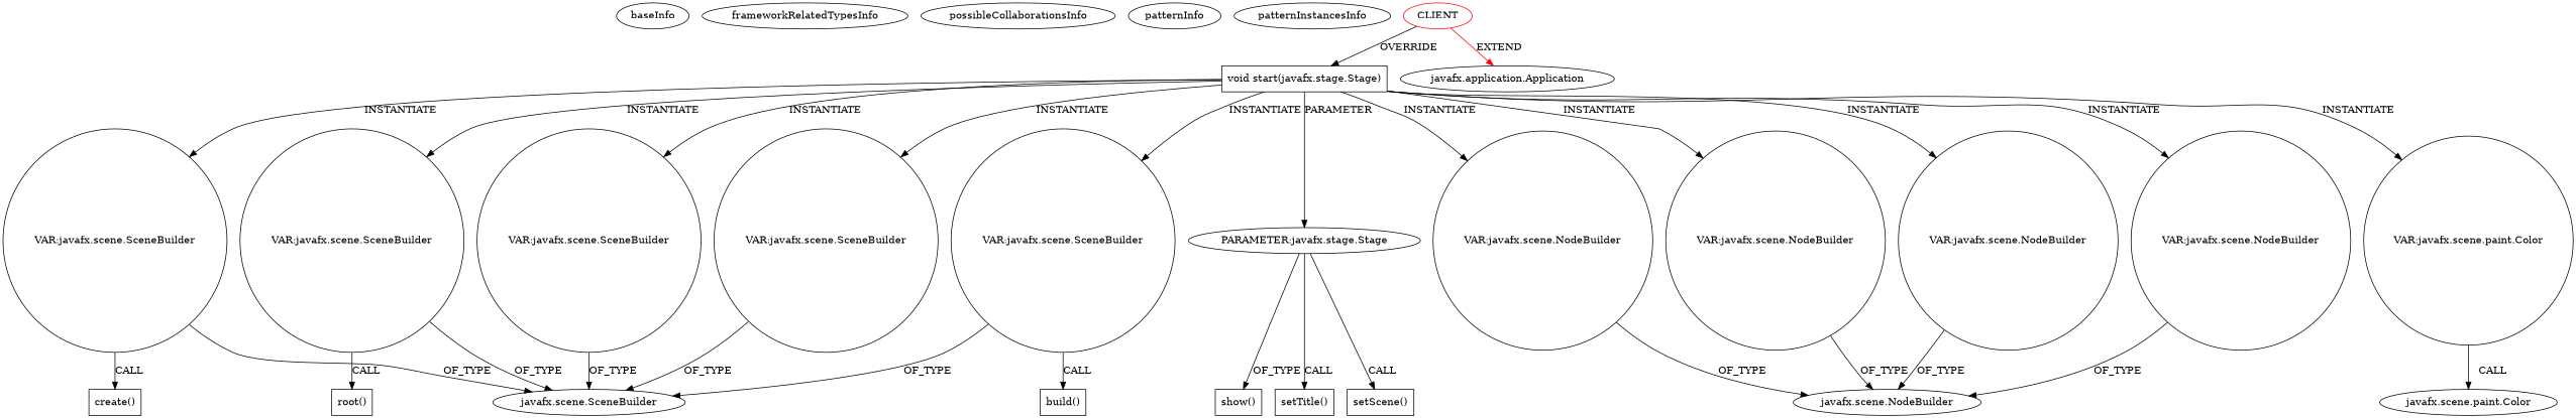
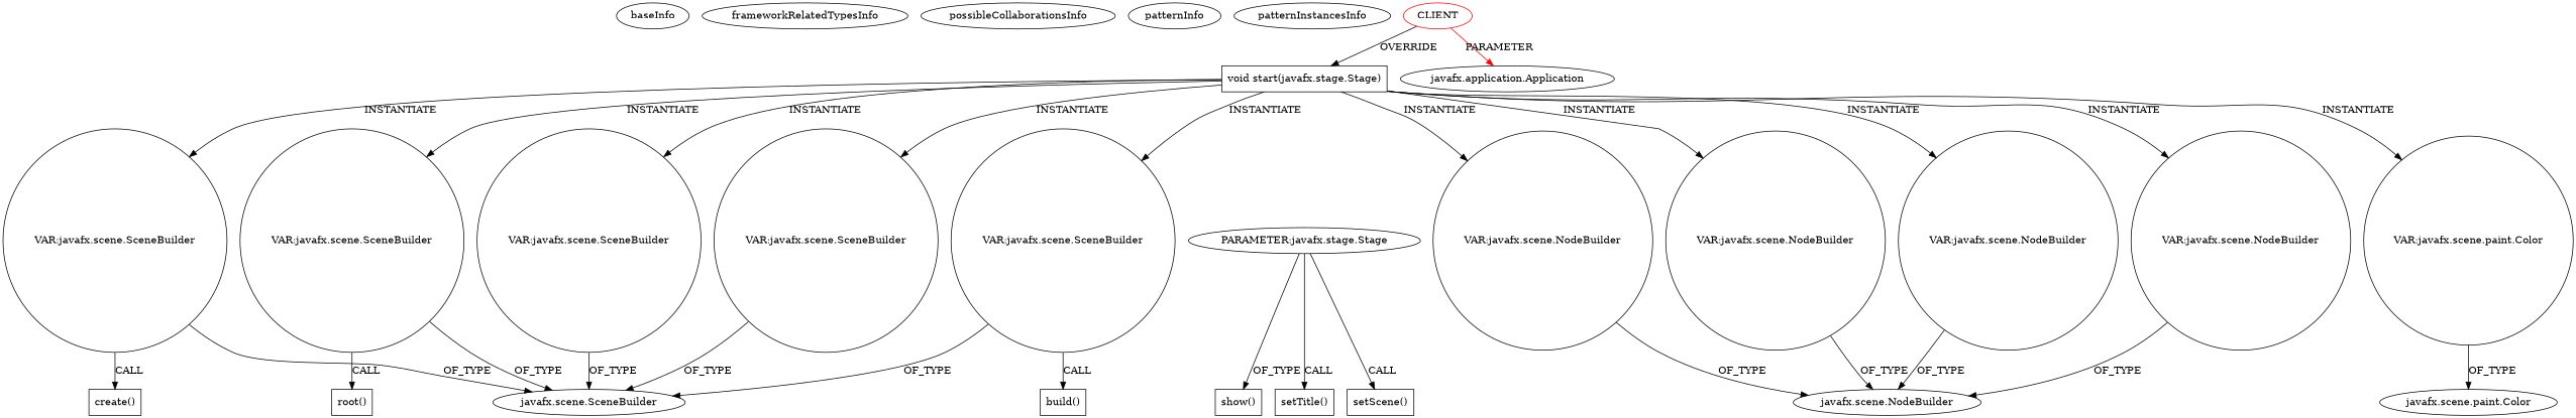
  digraph {
    node [isFrameworkType=false vertexType=VARIABLE_EXPRESION]
    baseInfo [category=pattern graphId=3756 isAnonymous=false possibleRelation=false isFrameworkType="" vertexType=""]
    frameworkRelatedTypesInfo [0="javafx.application.Application" isFrameworkType="" vertexType=""]
    possibleCollaborationsInfo [isFrameworkType="" vertexType=""]
    patternInfo [frequency=2.0 patternRootClient=0 isFrameworkType="" vertexType=""]
    patternInstancesInfo [0="soonzsoonz-QuickFoot~/soonzsoonz-QuickFoot/QuickFoot-master/src/application/AudioConfigMain.java~AudioConfigMain~4245" 1="amonker-AmonkerFX~/amonker-AmonkerFX/AmonkerFX-master/src/cn/jingyun/javafx/amonker/ui/ButtonStyles.java~ButtonStyles~1840" isFrameworkType="" vertexType=""]
    n6 [label="javafx.scene.SceneBuilder" vertexType=FRAMEWORK_CLASS_TYPE]
    n7 [label="VAR:javafx.scene.SceneBuilder" shape=circle]
    n8 [label="root()" shape=box vertexType=INSIDE_CALL]
    n9 [label="void start(javafx.stage.Stage)" shape=box vertexType=OVERRIDING_METHOD_DECLARATION]
    n10 [label="PARAMETER:javafx.stage.Stage" vertexType=PARAMETER_DECLARATION]
    n11 [label="VAR:javafx.scene.NodeBuilder" shape=circle]
    n12 [label="VAR:javafx.scene.NodeBuilder" shape=circle]
    n13 [label="VAR:javafx.scene.NodeBuilder" shape=circle]
    n14 [label="VAR:javafx.scene.NodeBuilder" shape=circle]
    n15 [label="VAR:javafx.scene.paint.Color" shape=circle]
    n16 [label="VAR:javafx.scene.SceneBuilder" shape=circle]
    n17 [label="VAR:javafx.scene.SceneBuilder" shape=circle]
    n18 [label="VAR:javafx.scene.SceneBuilder" shape=circle]
    n19 [label="VAR:javafx.scene.SceneBuilder" shape=circle]
    n20 [label="show()" shape=box vertexType=INSIDE_CALL]
    n21 [label="setTitle()" shape=box vertexType=INSIDE_CALL]
    n22 [label="setScene()" shape=box vertexType=INSIDE_CALL]
    n23 [label="javafx.scene.NodeBuilder" vertexType=FRAMEWORK_CLASS_TYPE]
    n24 [label="javafx.scene.paint.Color" vertexType=FRAMEWORK_CLASS_TYPE]
    n25 [label="create()" shape=box vertexType=INSIDE_CALL]
    n26 [label="build()" shape=box vertexType=INSIDE_CALL]
    n27 [color=red label=CLIENT vertexType=ROOT_CLIENT_CLASS_DECLARATION]
    n28 [label="javafx.application.Application" vertexType=FRAMEWORK_CLASS_TYPE]
    n7 -> n6 [label=OF_TYPE]
    n7 -> n8 [label=CALL]
    n9 -> n7 [label=INSTANTIATE]
-   n9 -> n10 [label=PARAMETER]
    n9 -> n11 [label=INSTANTIATE]
    n9 -> n12 [label=INSTANTIATE]
    n9 -> n13 [label=INSTANTIATE]
    n9 -> n14 [label=INSTANTIATE]
    n9 -> n15 [label=INSTANTIATE]
    n9 -> n16 [label=INSTANTIATE]
    n9 -> n17 [label=INSTANTIATE]
    n9 -> n18 [label=INSTANTIATE]
    n9 -> n19 [label=INSTANTIATE]
    n10 -> n20 [label=OF_TYPE]
    n10 -> n21 [label=CALL]
    n10 -> n22 [label=CALL]
    n11 -> n23 [label=OF_TYPE]
    n12 -> n23 [label=OF_TYPE]
    n13 -> n23 [label=OF_TYPE]
    n14 -> n23 [label=OF_TYPE]
-   n15 -> n24 [label=CALL]
+   n15 -> n24 [label=OF_TYPE]
    n16 -> n6 [label=OF_TYPE]
    n16 -> n25 [label=CALL]
    n17 -> n6 [label=OF_TYPE]
    n18 -> n6 [label=OF_TYPE]
    n19 -> n6 [label=OF_TYPE]
    n19 -> n26 [label=CALL]
    n27 -> n9 [label=OVERRIDE]
-   n27 -> n28 [color=red label=EXTEND]
+   n27 -> n28 [color=red label=PARAMETER]
  }
